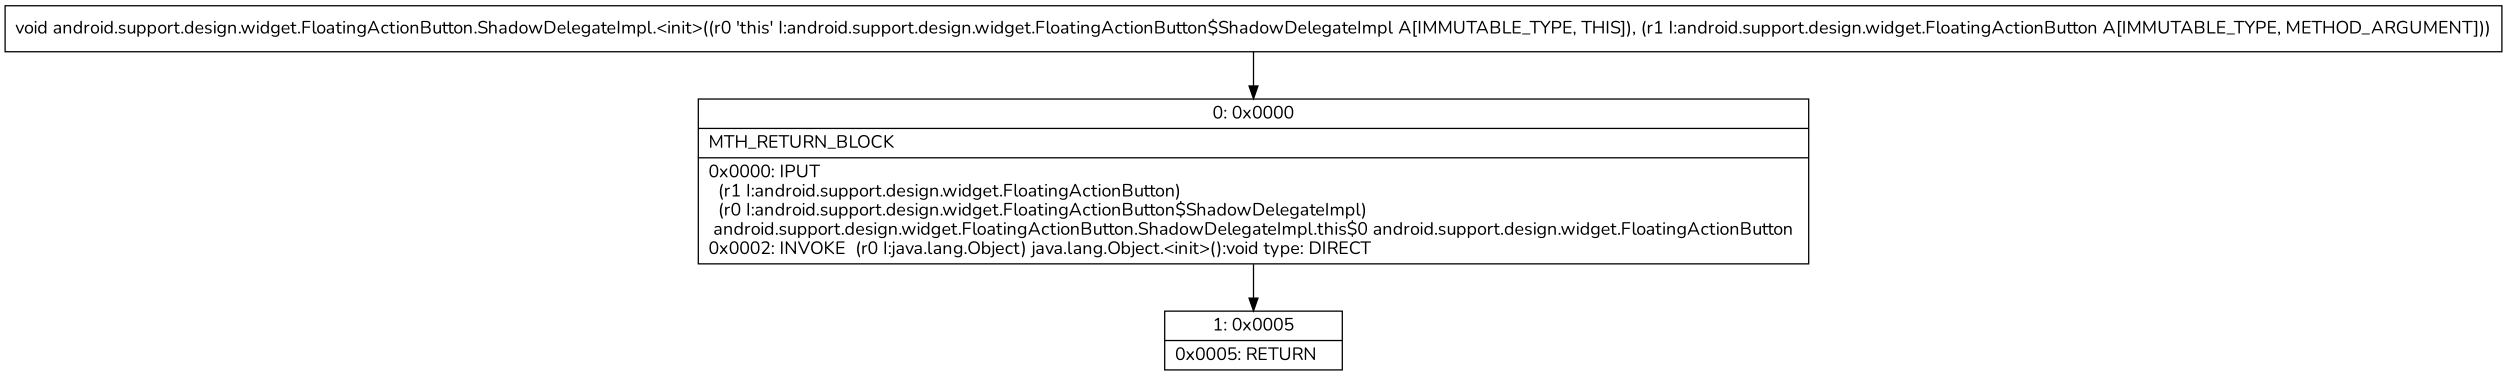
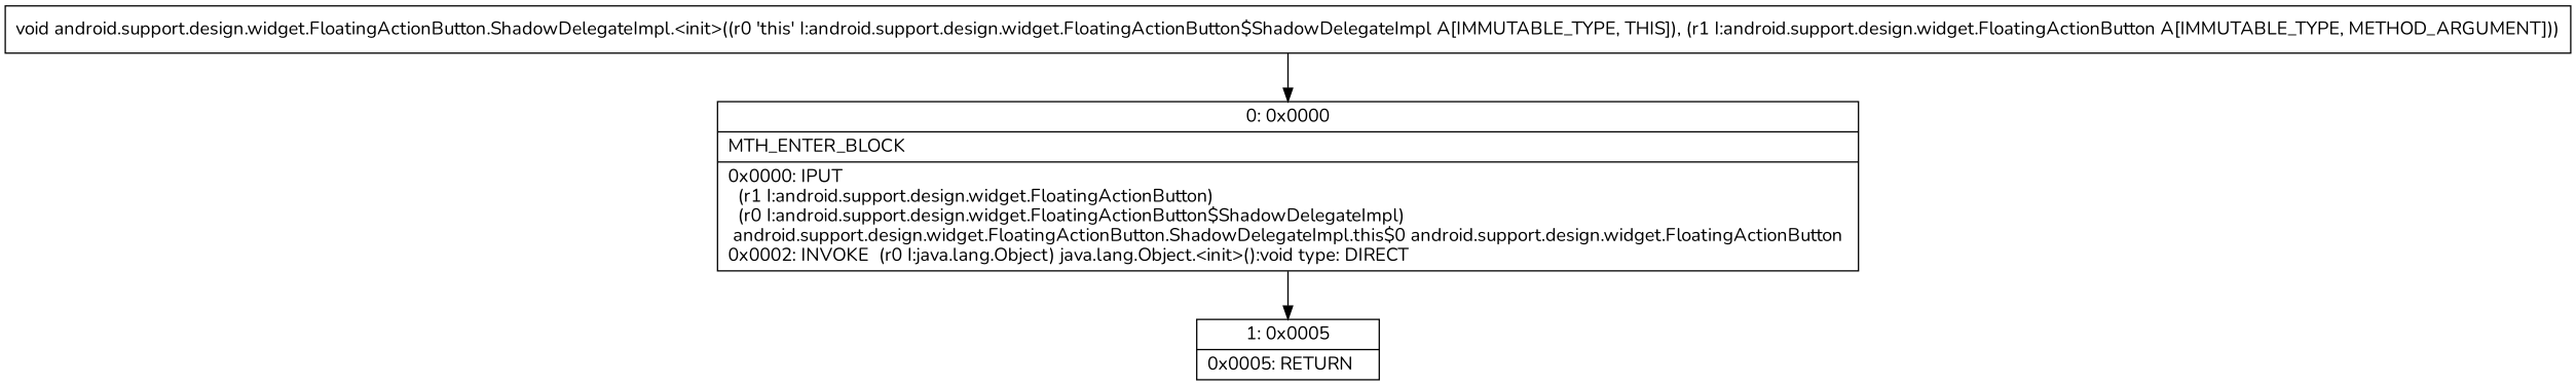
  digraph {
    fontname=Nunito
    node [shape=record fontname=Nunito]
    edge [fontname=Nunito]
-   n1 [label="{0\:\ 0x0000|MTH_RETURN_BLOCK\l|0x0000: IPUT  \l  (r1 I:android.support.design.widget.FloatingActionButton)\l  (r0 I:android.support.design.widget.FloatingActionButton$ShadowDelegateImpl)\l android.support.design.widget.FloatingActionButton.ShadowDelegateImpl.this$0 android.support.design.widget.FloatingActionButton \l0x0002: INVOKE  (r0 I:java.lang.Object) java.lang.Object.\<init\>():void type: DIRECT \l}"]
+   n1 [label="{0\:\ 0x0000|MTH_ENTER_BLOCK\l|0x0000: IPUT  \l  (r1 I:android.support.design.widget.FloatingActionButton)\l  (r0 I:android.support.design.widget.FloatingActionButton$ShadowDelegateImpl)\l android.support.design.widget.FloatingActionButton.ShadowDelegateImpl.this$0 android.support.design.widget.FloatingActionButton \l0x0002: INVOKE  (r0 I:java.lang.Object) java.lang.Object.\<init\>():void type: DIRECT \l}"]
    n2 [label="{1\:\ 0x0005|0x0005: RETURN   \l}"]
    n3 [label="{void android.support.design.widget.FloatingActionButton.ShadowDelegateImpl.\<init\>((r0 'this' I:android.support.design.widget.FloatingActionButton$ShadowDelegateImpl A[IMMUTABLE_TYPE, THIS]), (r1 I:android.support.design.widget.FloatingActionButton A[IMMUTABLE_TYPE, METHOD_ARGUMENT])) }"]
    n1 -> n2
    n3 -> n1
  }
